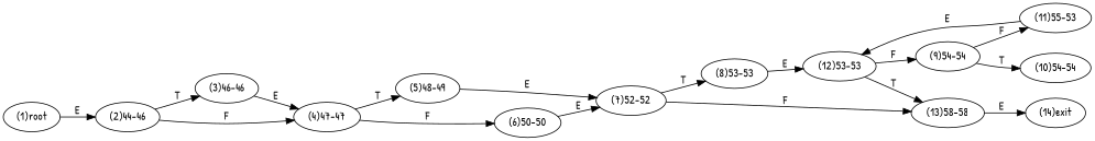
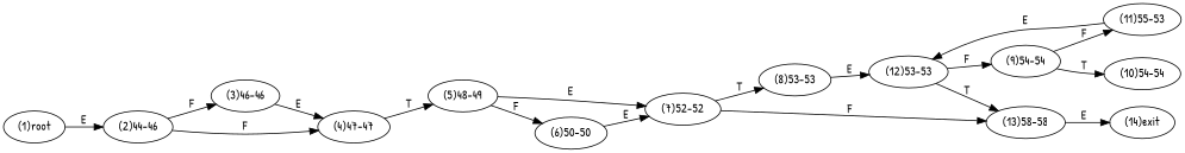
  digraph {
    fontname="Patrick Hand"
    rankdir=LR
    node [fontname="Patrick Hand"]
    edge [fontname="Patrick Hand"]
    n1 [label="(1)root"]
    n2 [label="(2)44-46"]
    n3 [label="(3)46-46"]
    n4 [label="(4)47-47"]
    n5 [label="(5)48-49"]
    n6 [label="(6)50-50"]
    n7 [label="(7)52-52"]
    n8 [label="(8)53-53"]
    n9 [label="(13)58-58"]
    n10 [label="(12)53-53"]
    n11 [label="(14)exit"]
    n12 [label="(9)54-54"]
    n13 [label="(10)54-54"]
    n14 [label="(11)55-53"]
    n1 -> n2 [label=E]
-   n2 -> n3 [label=T]
+   n2 -> n3 [label=F]
    n2 -> n4 [label=F]
    n3 -> n4 [label=E]
    n4 -> n5 [label=T]
-   n4 -> n6 [label=F]
+   n5 -> n6 [label=F]
    n5 -> n7 [label=E]
    n6 -> n7 [label=E]
    n7 -> n8 [label=T]
    n7 -> n9 [label=F]
    n8 -> n10 [label=E]
    n9 -> n11 [label=E]
    n10 -> n9 [label=T]
    n10 -> n12 [label=F]
    n12 -> n13 [label=T]
    n12 -> n14 [label=F]
    n14 -> n10 [label=E]
  }
